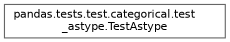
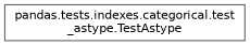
  digraph {
    rankdir=LR
-   n1 [color=grey40 fillcolor=white fontname=Helvetica fontsize=10 height=0.2 label="pandas.tests.test.categorical.test\l_astype.TestAstype" shape=box style=filled width=0.4]
+   n1 [color=grey40 fillcolor=white fontname=Helvetica fontsize=10 height=0.2 label="pandas.tests.indexes.categorical.test\l_astype.TestAstype" shape=box style=filled width=0.4]
  }
